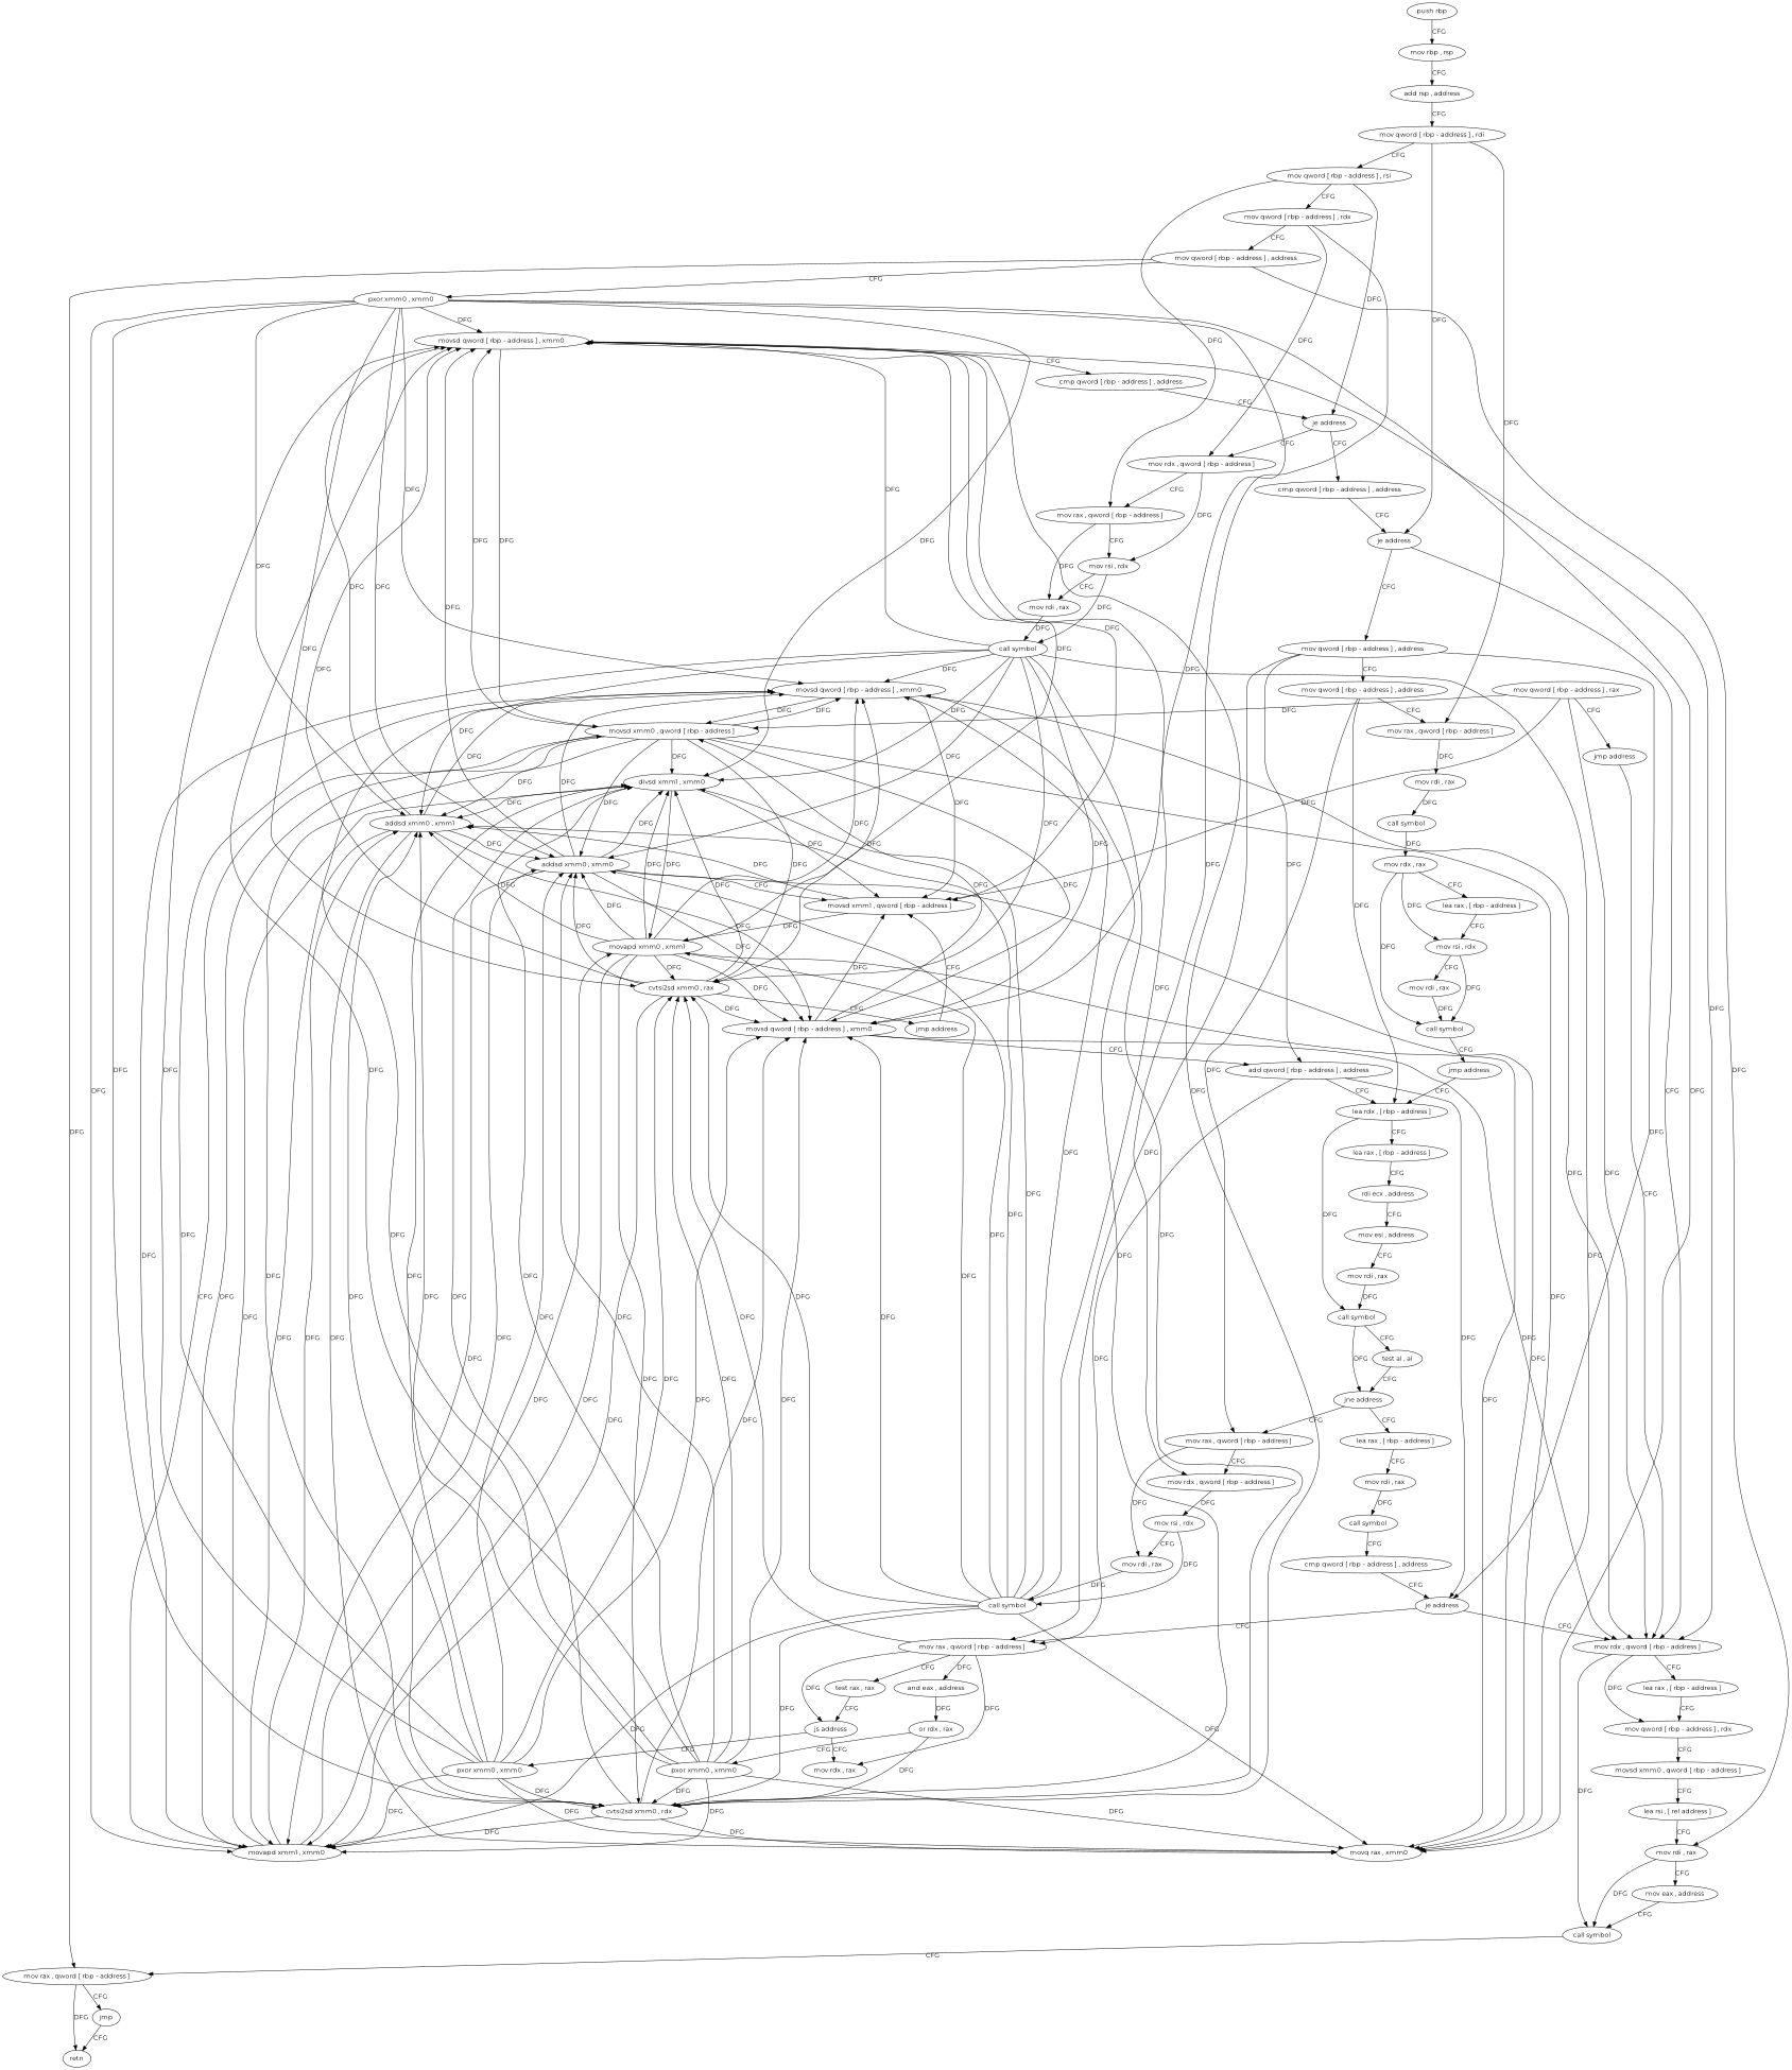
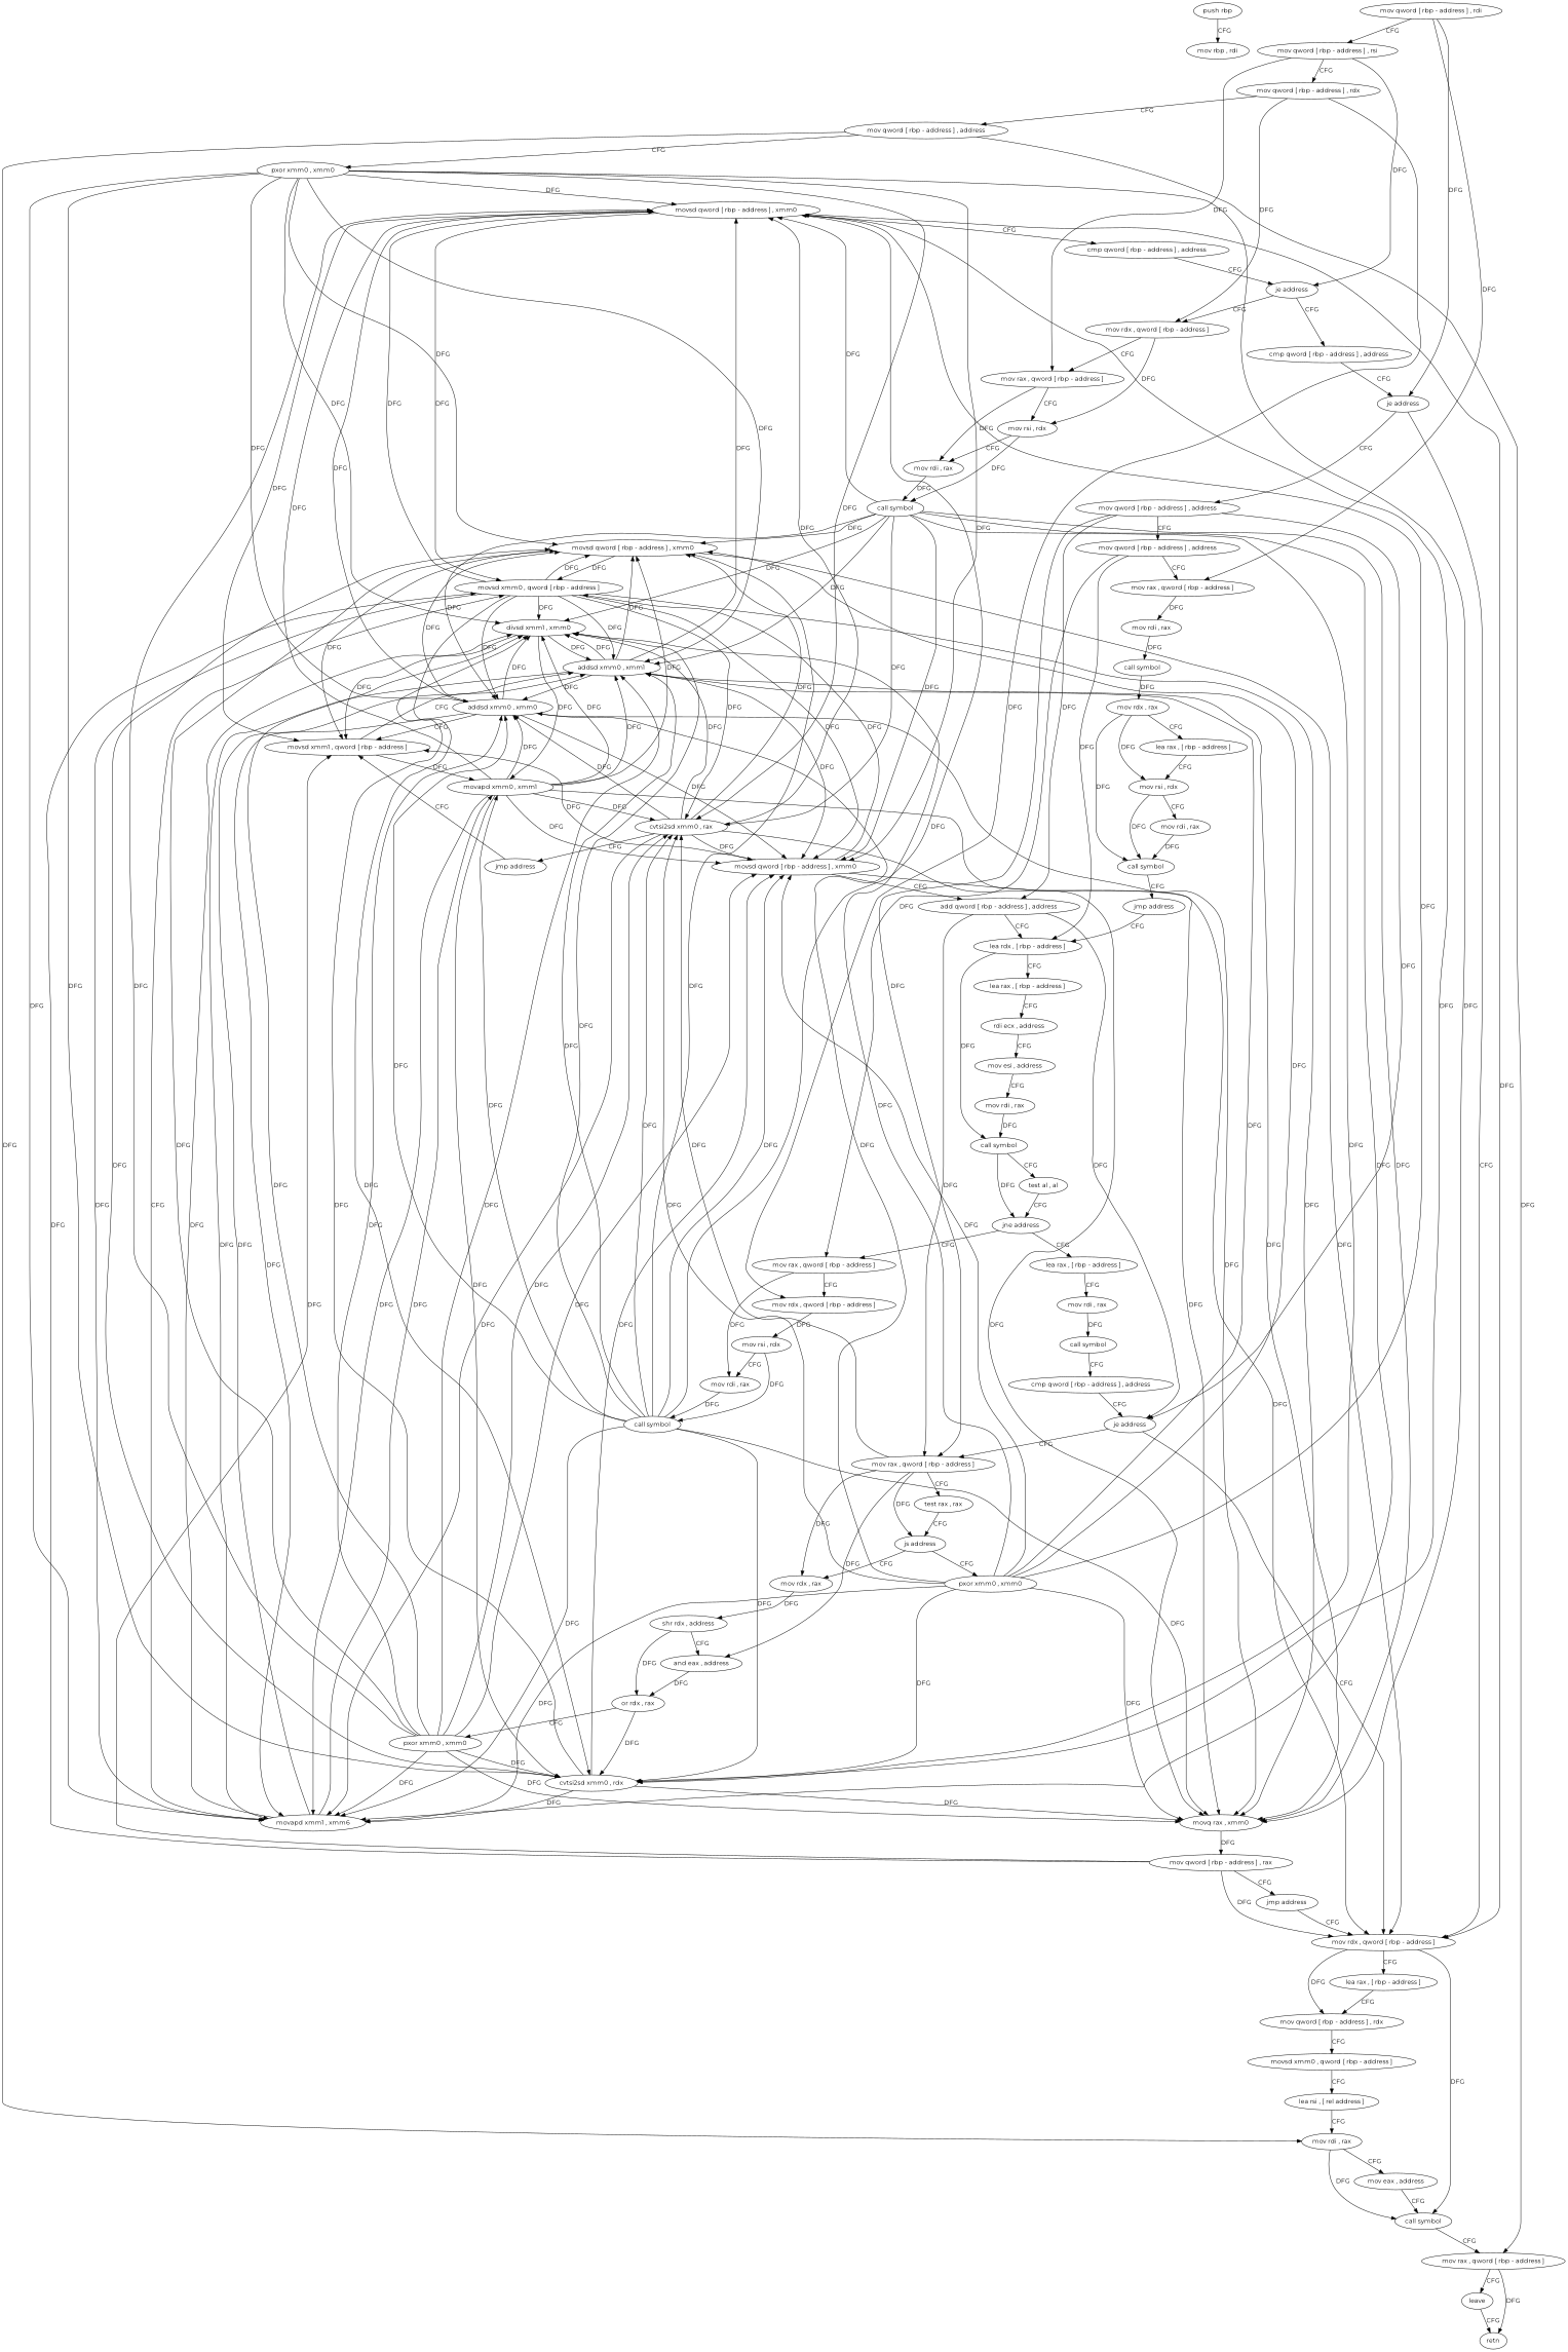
  digraph {
    fontname=Montserrat
    node [fontname=Montserrat]
    edge [fontname=Montserrat]
    n1 [label="push rbp"]
-   n2 [label="mov rbp , rsp"]
-   n3 [label="add rsp , address"]
+   n2 [label="mov rbp , rdi"]
    n4 [label="mov qword [ rbp - address ] , rdi"]
    n5 [label="mov qword [ rbp - address ] , rsi"]
    n6 [label="je address"]
    n7 [label="mov rax , qword [ rbp - address ]"]
    n8 [label="mov qword [ rbp - address ] , rdx"]
    n9 [label="je address"]
    n10 [label="mov rax , qword [ rbp - address ]"]
    n11 [label="mov rdx , qword [ rbp - address ]"]
    n12 [label="mov qword [ rbp - address ] , address"]
    n13 [label="mov rdi , rax"]
    n14 [label="mov qword [ rbp - address ] , address"]
    n15 [label="mov rdx , qword [ rbp - address ]"]
    n16 [label="mov rdx , qword [ rbp - address ]"]
    n17 [label="cmp qword [ rbp - address ] , address"]
    n18 [label="mov rsi , rdx"]
    n19 [label="mov rdi , rax"]
    n20 [label="pxor xmm0 , xmm0"]
    n21 [label="mov rdi , rax"]
    n22 [label="mov rax , qword [ rbp - address ]"]
    n23 [label="mov rsi , rdx"]
    n24 [label="movsd qword [ rbp - address ] , xmm0"]
    n25 [label="movq rax , xmm0"]
-   n26 [label="movapd xmm1 , xmm0"]
+   n26 [label="movapd xmm1 , xmm6"]
    n27 [label="addsd xmm0 , xmm1"]
    n28 [label="movsd qword [ rbp - address ] , xmm0"]
    n29 [label="cvtsi2sd xmm0 , rdx"]
    n30 [label="addsd xmm0 , xmm0"]
    n31 [label="cvtsi2sd xmm0 , rax"]
    n32 [label="divsd xmm1 , xmm0"]
    n33 [label="movsd qword [ rbp - address ] , xmm0"]
    n34 [label="call symbol"]
    n35 [label="mov eax , address"]
-   n36 [label=jmp]
+   n36 [label=leave]
    n37 [label=retn]
    n38 [label="cmp qword [ rbp - address ] , address"]
    n39 [label="movsd xmm0 , qword [ rbp - address ]"]
    n40 [label="movsd xmm1 , qword [ rbp - address ]"]
    n41 [label="mov qword [ rbp - address ] , rax"]
    n42 [label="movapd xmm0 , xmm1"]
    n43 [label="add qword [ rbp - address ] , address"]
    n44 [label="jmp address"]
    n45 [label="lea rax , [ rbp - address ]"]
    n46 [label="mov qword [ rbp - address ] , rdx"]
    n47 [label="call symbol"]
    n48 [label="mov qword [ rbp - address ] , address"]
    n49 [label="je address"]
    n50 [label="mov rax , qword [ rbp - address ]"]
    n51 [label="movsd xmm0 , qword [ rbp - address ]"]
    n52 [label="lea rdx , [ rbp - address ]"]
    n53 [label="mov rax , qword [ rbp - address ]"]
    n54 [label="test rax , rax"]
    n55 [label="js address"]
    n56 [label="mov rdx , rax"]
    n57 [label="and eax , address"]
    n58 [label="jmp address"]
    n59 [label="lea rsi , [ rel address ]"]
    n60 [label="lea rax , [ rbp - address ]"]
    n61 [label="call symbol"]
    n62 [label="mov rdi , rax"]
    n63 [label="call symbol"]
    n64 [label="mov rdx , rax"]
    n65 [label="lea rax , [ rbp - address ]"]
    n66 [label="mov rsi , rdx"]
    n67 [label="call symbol"]
    n68 [label="mov rdi , rax"]
    n69 [label="jmp address"]
    n70 [label="rdi ecx , address"]
    n71 [label="test al , al"]
    n72 [label="jne address"]
    n73 [label="mov esi , address"]
    n74 [label="mov rdi , rax"]
    n75 [label="lea rax , [ rbp - address ]"]
    n76 [label="mov rdi , rax"]
    n77 [label="call symbol"]
    n78 [label="call symbol"]
    n79 [label="cmp qword [ rbp - address ] , address"]
    n80 [label="pxor xmm0 , xmm0"]
+   n81 [label="shr rdx , address"]
    n82 [label="or rdx , rax"]
    n83 [label="pxor xmm0 , xmm0"]
    n1 -> n2 [label=CFG]
-   n2 -> n3 [label=CFG]
-   n3 -> n4 [label=CFG]
    n4 -> n5 [label=CFG]
    n4 -> n6 [label=DFG]
    n4 -> n7 [label=DFG]
    n5 -> n8 [label=CFG]
    n5 -> n9 [label=DFG]
    n5 -> n10 [label=DFG]
    n6 -> n11 [label=CFG]
    n6 -> n12 [label=CFG]
    n7 -> n13 [label=DFG]
    n8 -> n14 [label=CFG]
    n8 -> n15 [label=DFG]
    n8 -> n16 [label=DFG]
    n9 -> n15 [label=CFG]
    n9 -> n17 [label=CFG]
    n10 -> n18 [label=CFG]
    n10 -> n19 [label=DFG]
    n11 -> n34 [label=DFG]
    n11 -> n45 [label=CFG]
    n11 -> n46 [label=DFG]
    n12 -> n43 [label=DFG]
    n12 -> n48 [label=CFG]
    n12 -> n49 [label=DFG]
    n12 -> n50 [label=DFG]
    n13 -> n63 [label=DFG]
    n14 -> n20 [label=CFG]
    n14 -> n21 [label=DFG]
    n14 -> n22 [label=DFG]
    n15 -> n10 [label=CFG]
    n15 -> n18 [label=DFG]
    n16 -> n23 [label=DFG]
    n17 -> n6 [label=CFG]
    n18 -> n19 [label=CFG]
    n18 -> n47 [label=DFG]
    n19 -> n47 [label=DFG]
    n20 -> n24 [label=DFG]
    n20 -> n25 [label=DFG]
    n20 -> n26 [label=DFG]
    n20 -> n27 [label=DFG]
    n20 -> n28 [label=DFG]
    n20 -> n29 [label=DFG]
    n20 -> n30 [label=DFG]
    n20 -> n31 [label=DFG]
    n20 -> n32 [label=DFG]
    n20 -> n33 [label=DFG]
    n21 -> n34 [label=DFG]
    n21 -> n35 [label=CFG]
    n22 -> n36 [label=CFG]
    n22 -> n37 [label=DFG]
    n23 -> n62 [label=CFG]
    n23 -> n77 [label=DFG]
    n24 -> n11 [label=DFG]
    n24 -> n38 [label=CFG]
    n24 -> n39 [label=DFG]
    n24 -> n40 [label=DFG]
+   n25 -> n41 [label=DFG]
    n26 -> n27 [label=DFG]
    n26 -> n32 [label=DFG]
    n26 -> n39 [label=CFG]
    n26 -> n42 [label=DFG]
    n27 -> n24 [label=DFG]
    n27 -> n25 [label=DFG]
    n27 -> n26 [label=DFG]
    n27 -> n28 [label=DFG]
    n27 -> n30 [label=DFG]
+   n27 -> n32 [label=DFG]
    n27 -> n33 [label=DFG]
    n28 -> n11 [label=DFG]
    n28 -> n39 [label=DFG]
    n28 -> n40 [label=DFG]
    n28 -> n43 [label=CFG]
    n29 -> n24 [label=DFG]
    n29 -> n25 [label=DFG]
    n29 -> n26 [label=DFG]
    n29 -> n28 [label=DFG]
-   n29 -> n30 [label=DFG]
    n29 -> n32 [label=DFG]
    n29 -> n33 [label=DFG]
    n30 -> n24 [label=DFG]
    n30 -> n25 [label=DFG]
    n30 -> n26 [label=DFG]
    n30 -> n28 [label=DFG]
    n30 -> n32 [label=DFG]
    n30 -> n33 [label=DFG]
    n30 -> n40 [label=CFG]
    n31 -> n24 [label=DFG]
+   n31 -> n25 [label=DFG]
    n31 -> n26 [label=DFG]
    n31 -> n28 [label=DFG]
    n31 -> n30 [label=DFG]
    n31 -> n32 [label=DFG]
    n31 -> n33 [label=DFG]
    n31 -> n44 [label=CFG]
    n32 -> n27 [label=DFG]
    n32 -> n40 [label=DFG]
    n32 -> n42 [label=DFG]
    n33 -> n11 [label=DFG]
    n33 -> n39 [label=DFG]
    n33 -> n40 [label=DFG]
    n34 -> n22 [label=CFG]
    n35 -> n34 [label=CFG]
    n36 -> n37 [label=CFG]
    n38 -> n9 [label=CFG]
    n39 -> n24 [label=DFG]
    n39 -> n25 [label=DFG]
    n39 -> n26 [label=DFG]
    n39 -> n27 [label=DFG]
    n39 -> n28 [label=DFG]
    n39 -> n29 [label=DFG]
    n39 -> n30 [label=DFG]
    n39 -> n31 [label=DFG]
    n39 -> n32 [label=DFG]
    n39 -> n33 [label=DFG]
-   n40 -> n27 [label=DFG]
+   n40 -> n27 [label=CFG]
    n40 -> n42 [label=DFG]
    n41 -> n11 [label=DFG]
    n41 -> n39 [label=DFG]
    n41 -> n40 [label=DFG]
    n41 -> n58 [label=CFG]
    n42 -> n24 [label=DFG]
    n42 -> n25 [label=DFG]
    n42 -> n26 [label=DFG]
    n42 -> n27 [label=DFG]
    n42 -> n28 [label=DFG]
    n42 -> n29 [label=DFG]
    n42 -> n30 [label=DFG]
    n42 -> n31 [label=DFG]
    n42 -> n32 [label=DFG]
    n42 -> n33 [label=DFG]
    n43 -> n49 [label=DFG]
    n43 -> n50 [label=DFG]
    n43 -> n52 [label=CFG]
    n44 -> n40 [label=CFG]
    n45 -> n46 [label=CFG]
    n46 -> n51 [label=CFG]
    n47 -> n24 [label=DFG]
    n47 -> n25 [label=DFG]
    n47 -> n26 [label=DFG]
    n47 -> n27 [label=DFG]
    n47 -> n28 [label=DFG]
    n47 -> n29 [label=DFG]
    n47 -> n30 [label=DFG]
    n47 -> n31 [label=DFG]
    n47 -> n32 [label=DFG]
    n47 -> n33 [label=DFG]
    n48 -> n7 [label=CFG]
    n48 -> n52 [label=DFG]
    n48 -> n53 [label=DFG]
    n49 -> n11 [label=CFG]
    n49 -> n50 [label=CFG]
    n50 -> n31 [label=DFG]
    n50 -> n54 [label=CFG]
    n50 -> n55 [label=DFG]
    n50 -> n56 [label=DFG]
    n50 -> n57 [label=DFG]
    n51 -> n59 [label=CFG]
    n52 -> n60 [label=CFG]
    n52 -> n61 [label=DFG]
    n53 -> n16 [label=CFG]
    n53 -> n62 [label=DFG]
    n54 -> n55 [label=CFG]
    n55 -> n56 [label=CFG]
    n55 -> n80 [label=CFG]
+   n56 -> n81 [label=DFG]
    n57 -> n82 [label=DFG]
    n58 -> n11 [label=CFG]
    n59 -> n21 [label=CFG]
    n60 -> n70 [label=CFG]
    n61 -> n71 [label=CFG]
    n61 -> n72 [label=DFG]
    n62 -> n77 [label=DFG]
    n63 -> n64 [label=DFG]
    n64 -> n65 [label=CFG]
    n64 -> n66 [label=DFG]
    n64 -> n67 [label=DFG]
    n65 -> n66 [label=CFG]
    n66 -> n67 [label=DFG]
    n66 -> n68 [label=CFG]
    n67 -> n69 [label=CFG]
    n68 -> n67 [label=DFG]
    n69 -> n52 [label=CFG]
    n70 -> n73 [label=CFG]
    n71 -> n72 [label=CFG]
    n72 -> n53 [label=CFG]
    n72 -> n75 [label=CFG]
    n73 -> n74 [label=CFG]
    n74 -> n61 [label=DFG]
    n75 -> n76 [label=CFG]
    n76 -> n78 [label=DFG]
    n77 -> n24 [label=DFG]
    n77 -> n25 [label=DFG]
    n77 -> n26 [label=DFG]
    n77 -> n27 [label=DFG]
    n77 -> n28 [label=DFG]
    n77 -> n29 [label=DFG]
    n77 -> n30 [label=DFG]
    n77 -> n31 [label=DFG]
    n77 -> n32 [label=DFG]
    n77 -> n33 [label=DFG]
    n77 -> n42 [label=DFG]
    n78 -> n79 [label=CFG]
    n79 -> n49 [label=CFG]
    n80 -> n24 [label=DFG]
    n80 -> n25 [label=DFG]
    n80 -> n26 [label=DFG]
    n80 -> n27 [label=DFG]
    n80 -> n28 [label=DFG]
    n80 -> n29 [label=DFG]
    n80 -> n30 [label=DFG]
    n80 -> n31 [label=DFG]
    n80 -> n32 [label=DFG]
    n80 -> n33 [label=DFG]
+   n81 -> n57 [label=CFG]
+   n81 -> n82 [label=DFG]
    n82 -> n29 [label=DFG]
    n82 -> n83 [label=CFG]
    n83 -> n24 [label=DFG]
    n83 -> n25 [label=DFG]
    n83 -> n26 [label=DFG]
    n83 -> n27 [label=DFG]
    n83 -> n28 [label=DFG]
    n83 -> n29 [label=DFG]
    n83 -> n30 [label=DFG]
    n83 -> n31 [label=DFG]
    n83 -> n32 [label=DFG]
    n83 -> n33 [label=DFG]
  }
